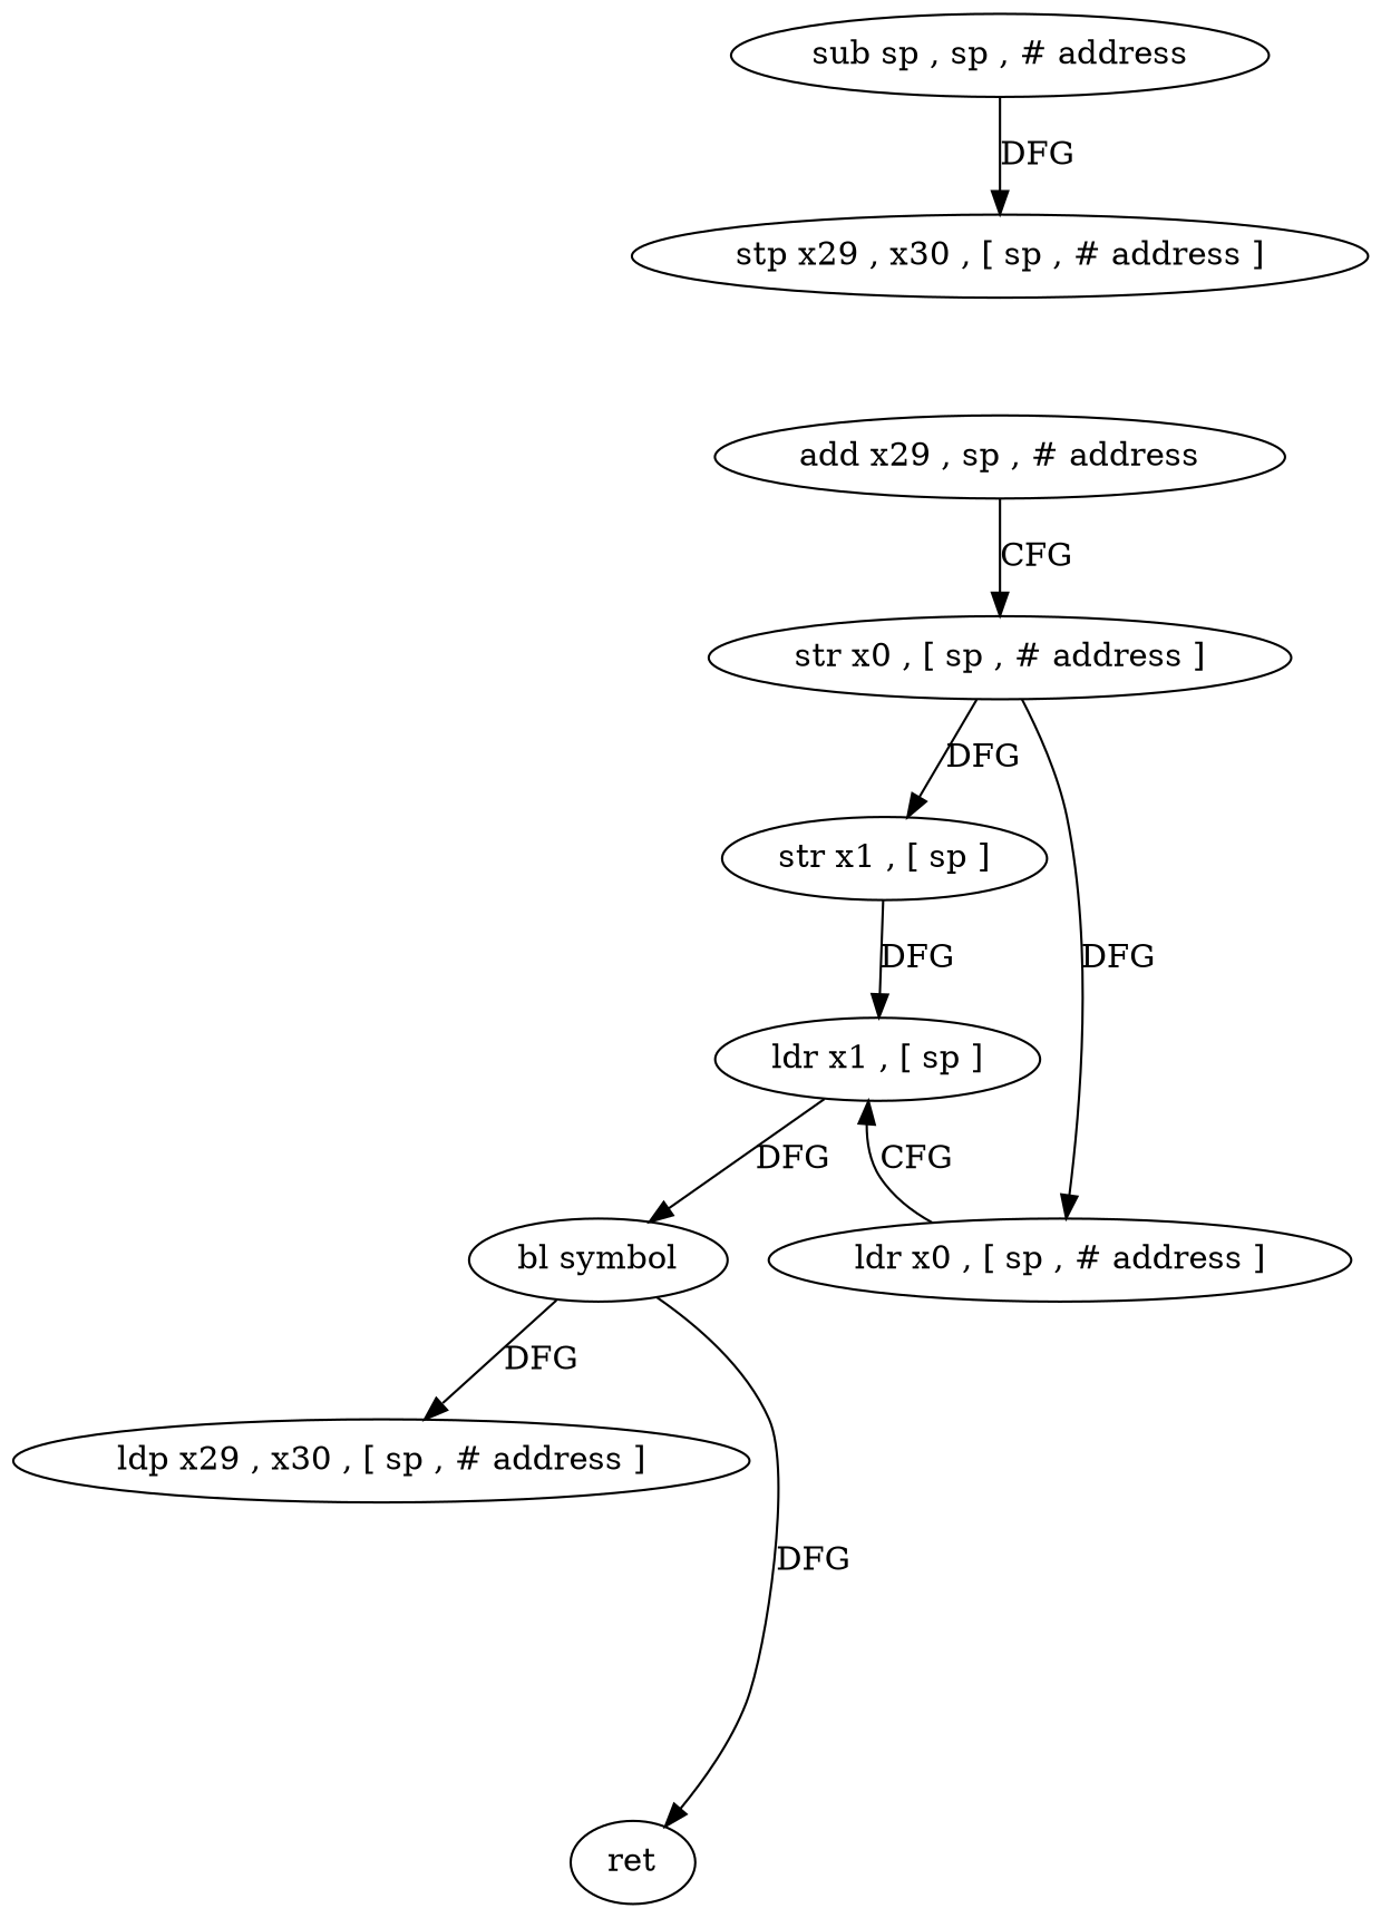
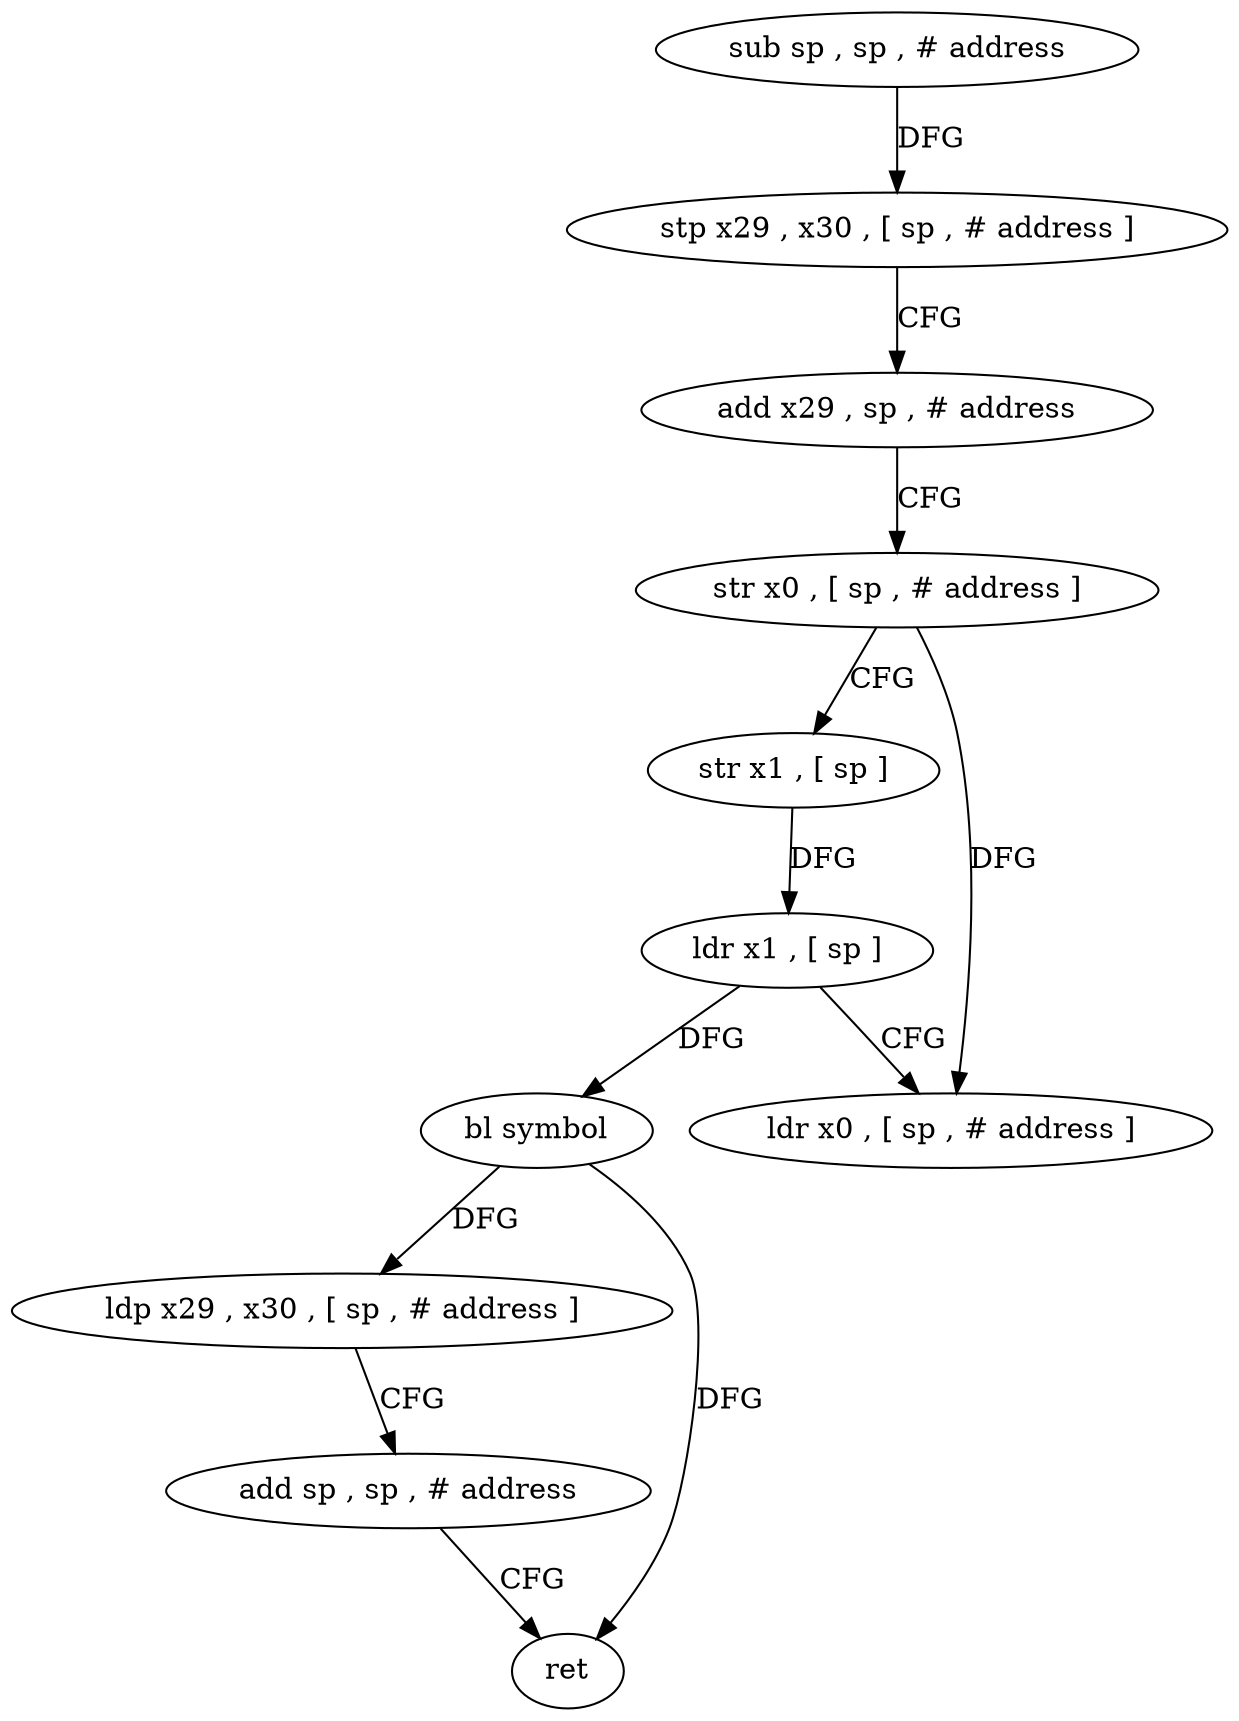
  digraph {
    n1 [label="sub sp , sp , # address"]
    n2 [label="stp x29 , x30 , [ sp , # address ]"]
    n3 [label="add x29 , sp , # address"]
    n4 [label="str x0 , [ sp , # address ]"]
    n5 [label="str x1 , [ sp ]"]
    n6 [label="ldr x0 , [ sp , # address ]"]
    n7 [label="ldr x1 , [ sp ]"]
    n8 [label="bl symbol"]
    n9 [label="ldp x29 , x30 , [ sp , # address ]"]
    n10 [label=ret]
+   n11 [label="add sp , sp , # address"]
    n1 -> n2 [label=DFG]
+   n2 -> n3 [label=CFG]
    n3 -> n4 [label=CFG]
-   n4 -> n5 [label=DFG]
+   n4 -> n5 [label=CFG]
    n4 -> n6 [label=DFG]
    n5 -> n7 [label=DFG]
-   n6 -> n7 [label=CFG]
+   n7 -> n6 [label=CFG]
    n7 -> n8 [label=DFG]
    n8 -> n9 [label=DFG]
    n8 -> n10 [label=DFG]
+   n9 -> n11 [label=CFG]
+   n11 -> n10 [label=CFG]
  }
